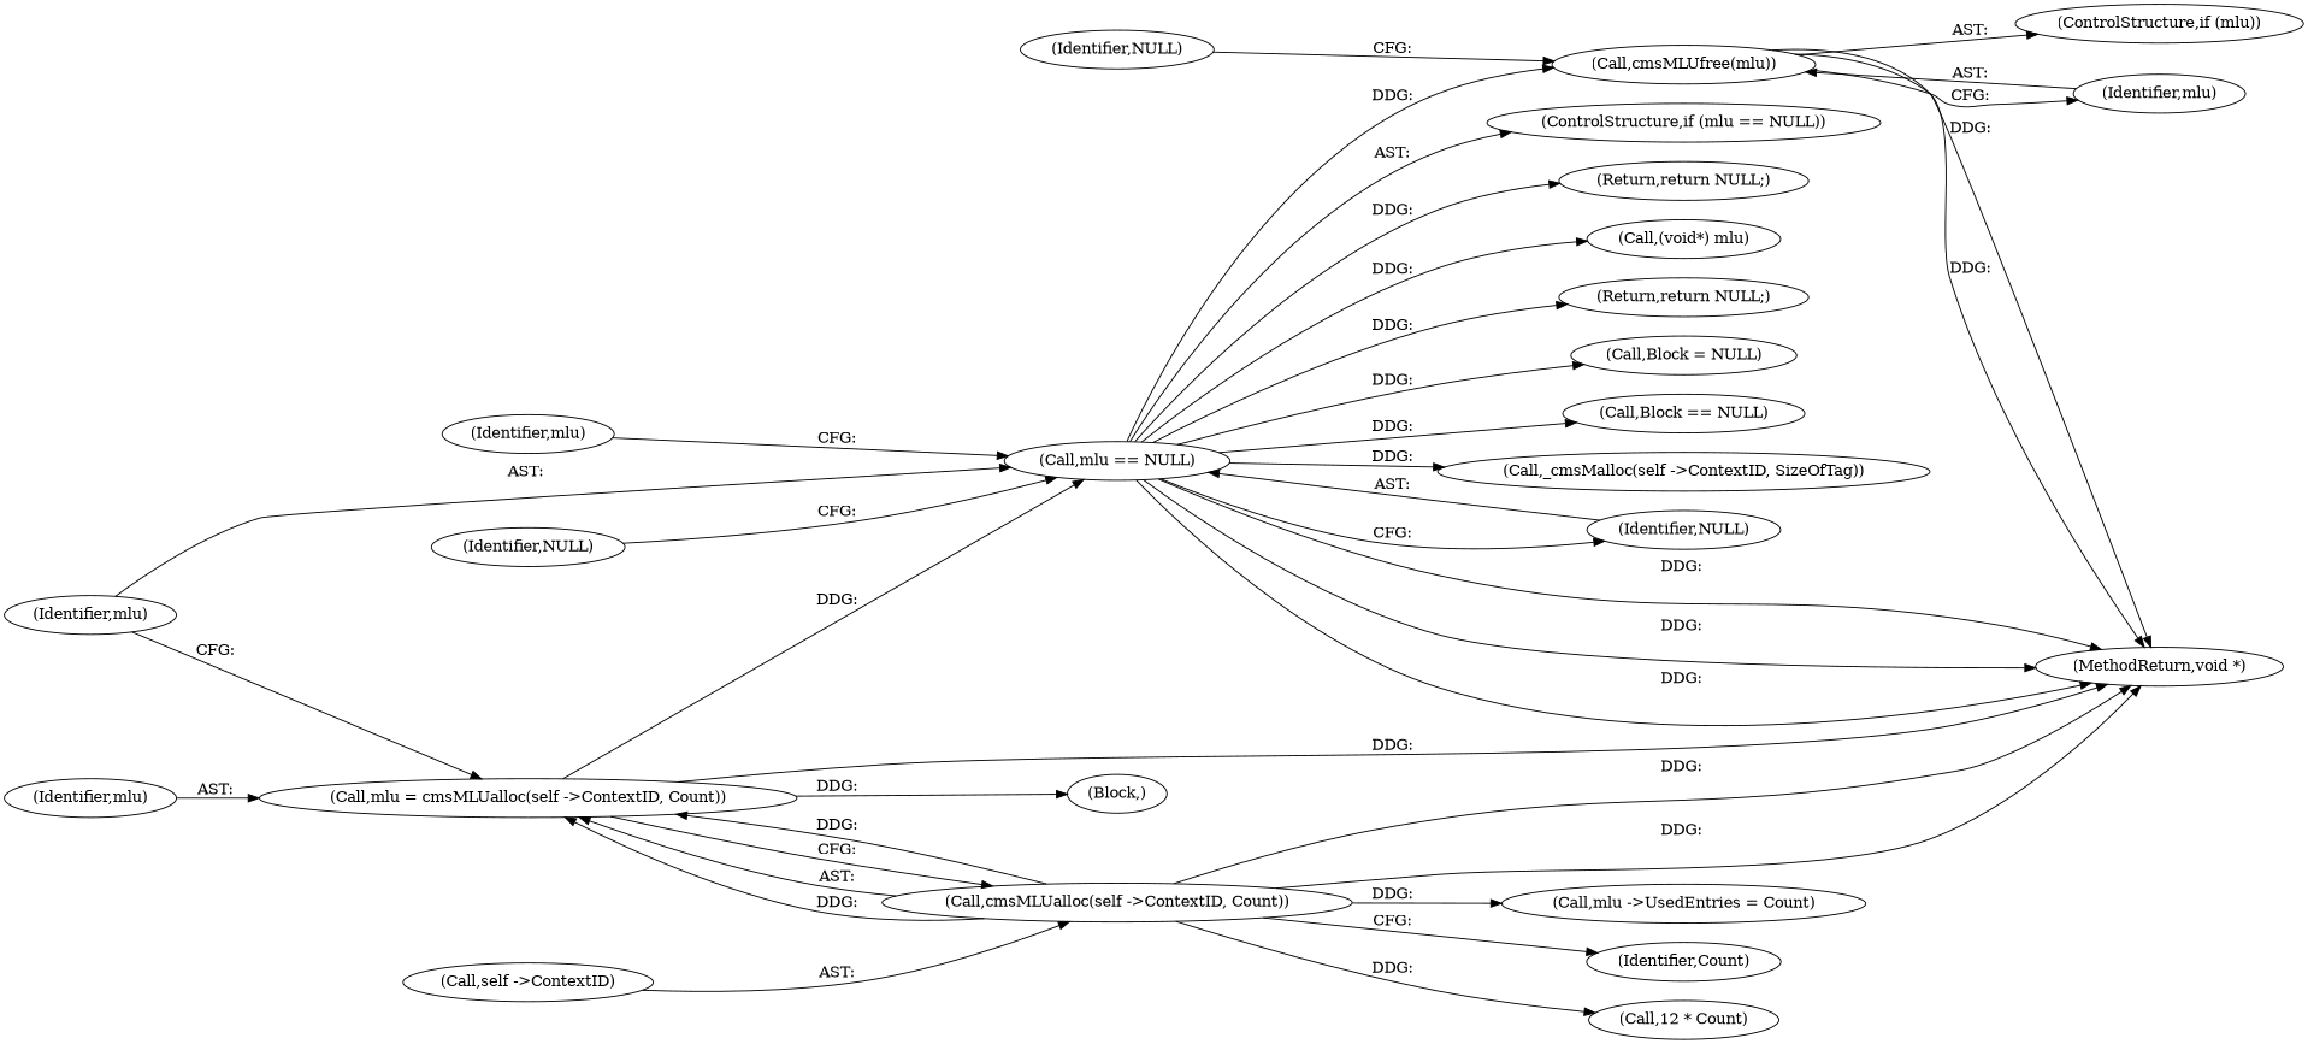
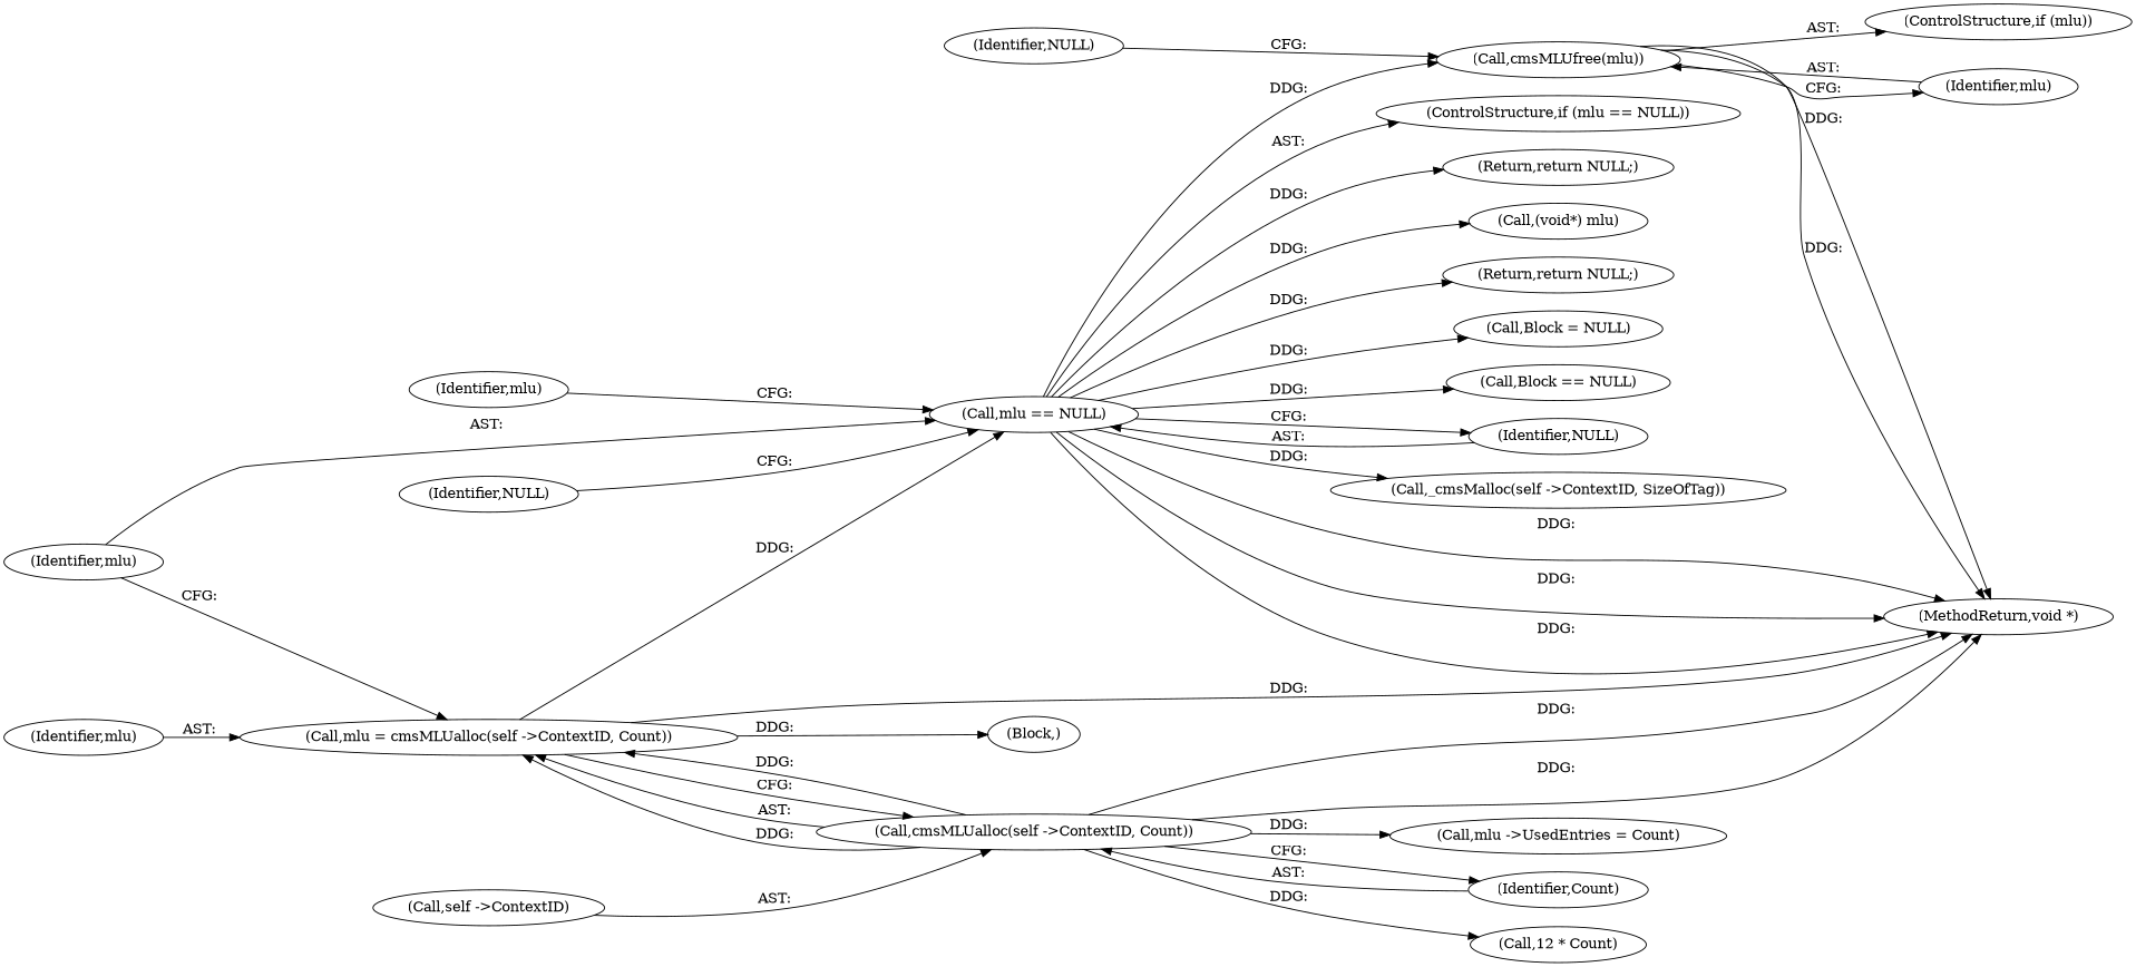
  digraph {
    rankdir=LR
    n1 [label="(Call,cmsMLUfree(mlu))"]
    n2 [label="(ControlStructure,if (mlu))"]
    n3 [label="(Identifier,mlu)"]
    n4 [label="(MethodReturn,void *)"]
    n5 [label="(Call,mlu == NULL)"]
    n6 [label="(Identifier,NULL)"]
    n7 [label="(ControlStructure,if (mlu == NULL))"]
    n8 [label="(Return,return NULL;)"]
    n9 [label="(Call,(void*) mlu)"]
    n10 [label="(Return,return NULL;)"]
    n11 [label="(Call,Block = NULL)"]
    n12 [label="(Call,Block == NULL)"]
    n13 [label="(Call,_cmsMalloc(self ->ContextID, SizeOfTag))"]
    n14 [label="(Call,mlu = cmsMLUalloc(self ->ContextID, Count))"]
    n15 [label="(Call,cmsMLUalloc(self ->ContextID, Count))"]
    n16 [label="(Block,)"]
    n17 [label="(Identifier,Count)"]
    n18 [label="(Call,12 * Count)"]
    n19 [label="(Call,mlu ->UsedEntries = Count)"]
    n20 [label="(Identifier,NULL)"]
    n21 [label="(Identifier,mlu)"]
    n22 [label="(Identifier,mlu)"]
    n23 [label="(Call,self ->ContextID)"]
    n24 [label="(Identifier,mlu)"]
    n25 [label="(Identifier,NULL)"]
    n1 -> n2 [label="AST: "]
    n1 -> n3 [label="CFG: "]
    n1 -> n4 [label="DDG: "]
    n1 -> n4 [label="DDG: "]
    n3 -> n1 [label="AST: "]
    n5 -> n1 [label="DDG: "]
    n5 -> n4 [label="DDG: "]
    n5 -> n4 [label="DDG: "]
    n5 -> n4 [label="DDG: "]
    n5 -> n6 [label="CFG: "]
    n5 -> n7 [label="AST: "]
    n5 -> n8 [label="DDG: "]
    n5 -> n9 [label="DDG: "]
    n5 -> n10 [label="DDG: "]
    n5 -> n11 [label="DDG: "]
    n5 -> n12 [label="DDG: "]
    n5 -> n13 [label="DDG: "]
    n6 -> n5 [label="AST: "]
    n14 -> n4 [label="DDG: "]
    n14 -> n5 [label="DDG: "]
    n14 -> n15 [label="CFG: "]
    n14 -> n16 [label="DDG: "]
    n15 -> n4 [label="DDG: "]
    n15 -> n4 [label="DDG: "]
    n15 -> n14 [label="AST: "]
    n15 -> n14 [label="DDG: "]
    n15 -> n14 [label="DDG: "]
    n15 -> n17 [label="CFG: "]
    n15 -> n18 [label="DDG: "]
    n15 -> n19 [label="DDG: "]
+   n17 -> n15 [label="AST: "]
    n20 -> n5 [label="CFG: "]
    n21 -> n5 [label="CFG: "]
    n22 -> n14 [label="AST: "]
    n23 -> n15 [label="AST: "]
    n24 -> n5 [label="AST: "]
    n24 -> n14 [label="CFG: "]
    n25 -> n1 [label="CFG: "]
  }
